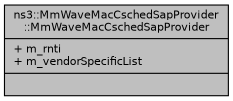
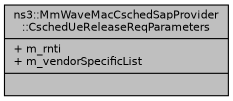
  digraph {
-   n1 [color=black fillcolor=grey75 fontcolor=black fontname=Helvetica fontsize=10 height=0.2 label="{ns3::MmWaveMacCschedSapProvider\l::MmWaveMacCschedSapProvider\n|+ m_rnti\l+ m_vendorSpecificList\l|}" shape=record style=filled width=0.4]
+   n1 [color=black fillcolor=grey75 fontcolor=black fontname=Helvetica fontsize=10 height=0.2 label="{ns3::MmWaveMacCschedSapProvider\l::CschedUeReleaseReqParameters\n|+ m_rnti\l+ m_vendorSpecificList\l|}" shape=record style=filled width=0.4]
  }
